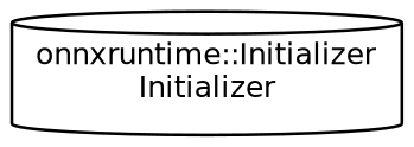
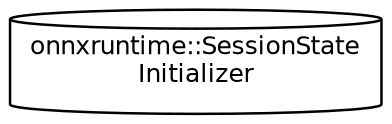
  digraph {
    rankdir=LR
-   n1 [color=black fillcolor=white fontname=Helvetica fontsize=10 height=0.2 label="onnxruntime::Initializer\lInitializer" shape=cylinder style=filled width=0.4]
+   n1 [color=black fillcolor=white fontname=Helvetica fontsize=10 height=0.2 label="onnxruntime::SessionState\lInitializer" shape=cylinder style=filled width=0.4]
  }
